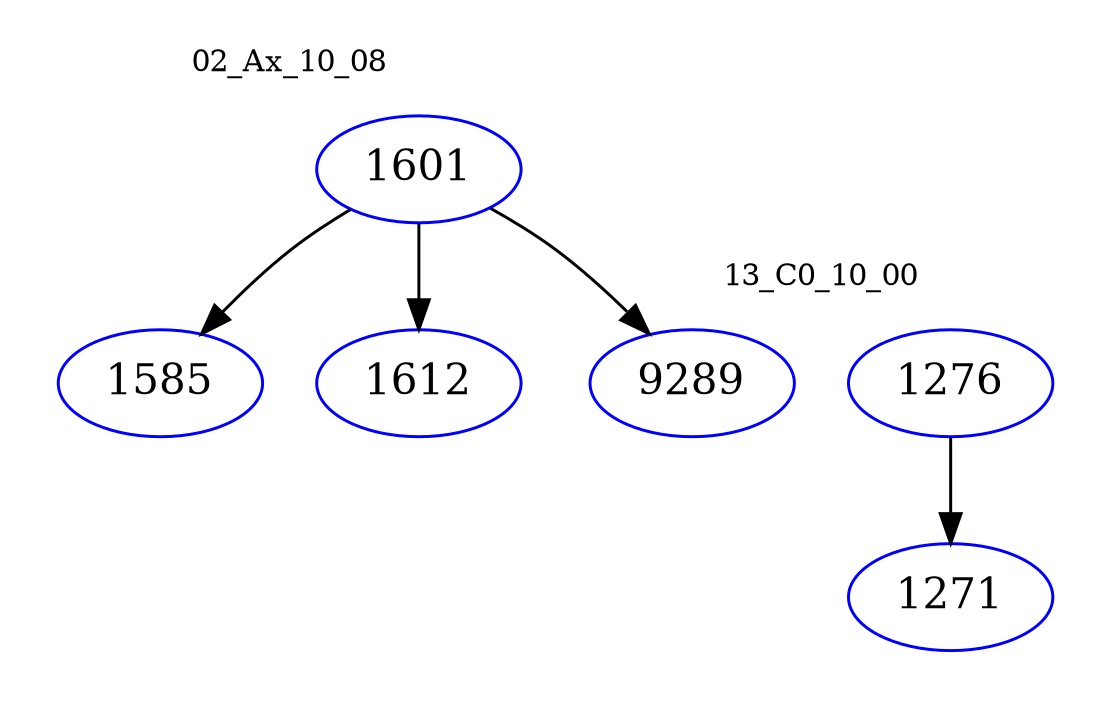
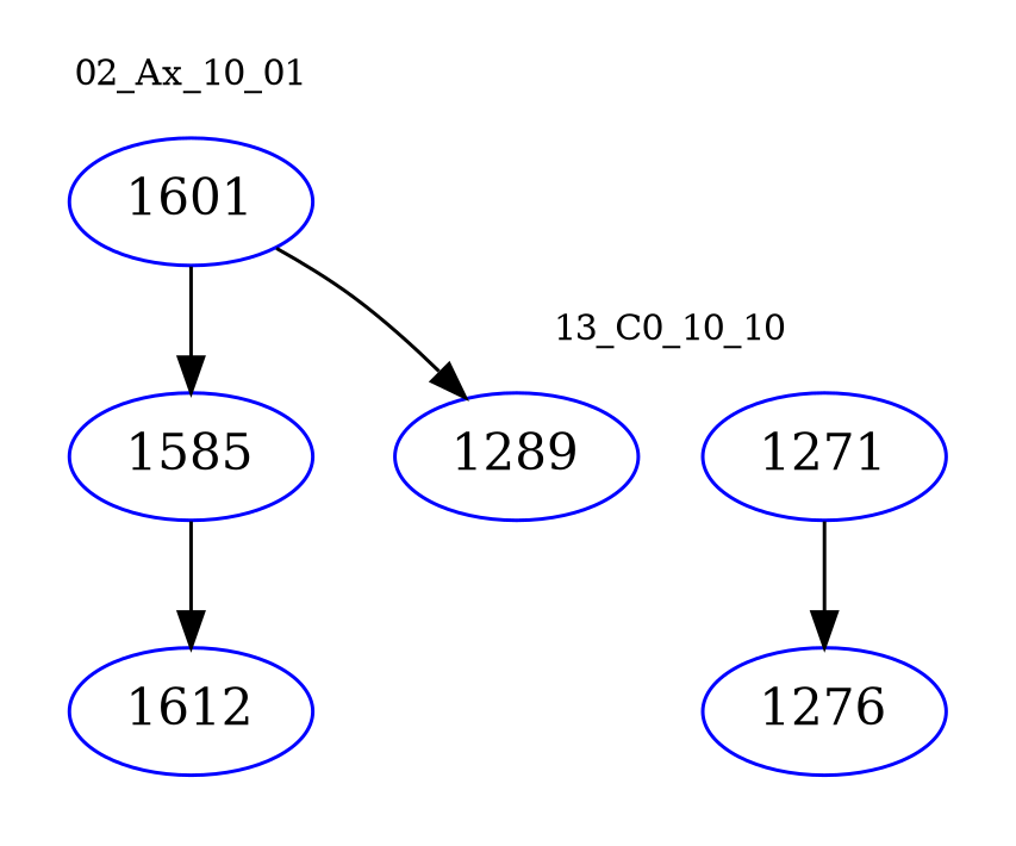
  digraph {
    node [color=blue]
    edge [color=black]
    n1 [label=1601]
    n2 [label=1585]
    n3 [label=1612]
    n4 [label=1271]
    n5 [label=1276]
-   n6 [label=9289]
+   n6 [label=1289]
    subgraph cluster_1 {
      color=white
      fontsize=10
-     label="02_Ax_10_08"
+     label="02_Ax_10_01"
      n1
      n2
      n3
    }
    subgraph cluster_2 {
      color=white
      fontsize=10
-     label="13_C0_10_00"
+     label="13_C0_10_10"
      n4
      n5
      n6
    }
    n1 -> n2
-   n1 -> n3
+   n2 -> n3
    n1 -> n6
-   n5 -> n4
+   n4 -> n5
  }
